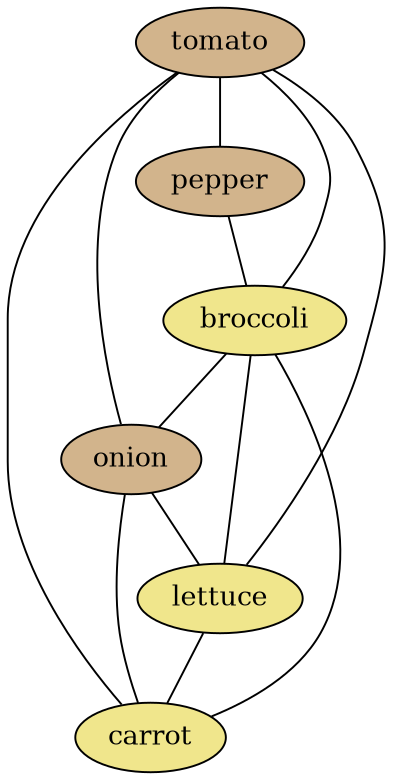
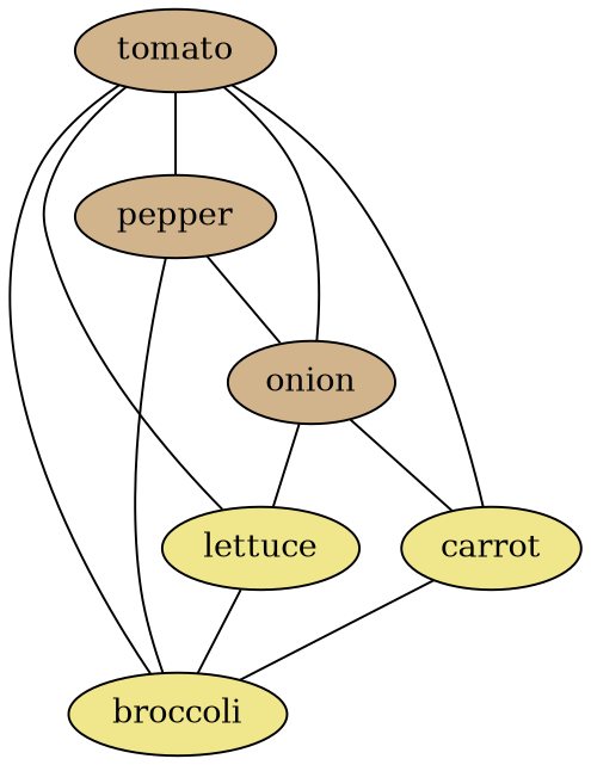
  strict graph {
    node [fillcolor=tan style=filled]
    edge [weight=1]
    tomato
    pepper
    onion
    lettuce [fillcolor=khaki]
    carrot [fillcolor=khaki]
    broccoli [fillcolor=khaki]
    tomato -- pepper
    tomato -- onion
    tomato -- lettuce
    tomato -- carrot
    tomato -- broccoli
-   broccoli -- onion
+   pepper -- onion
    pepper -- broccoli
    onion -- lettuce
    onion -- carrot
-   lettuce -- carrot
    lettuce -- broccoli
    carrot -- broccoli
  }
